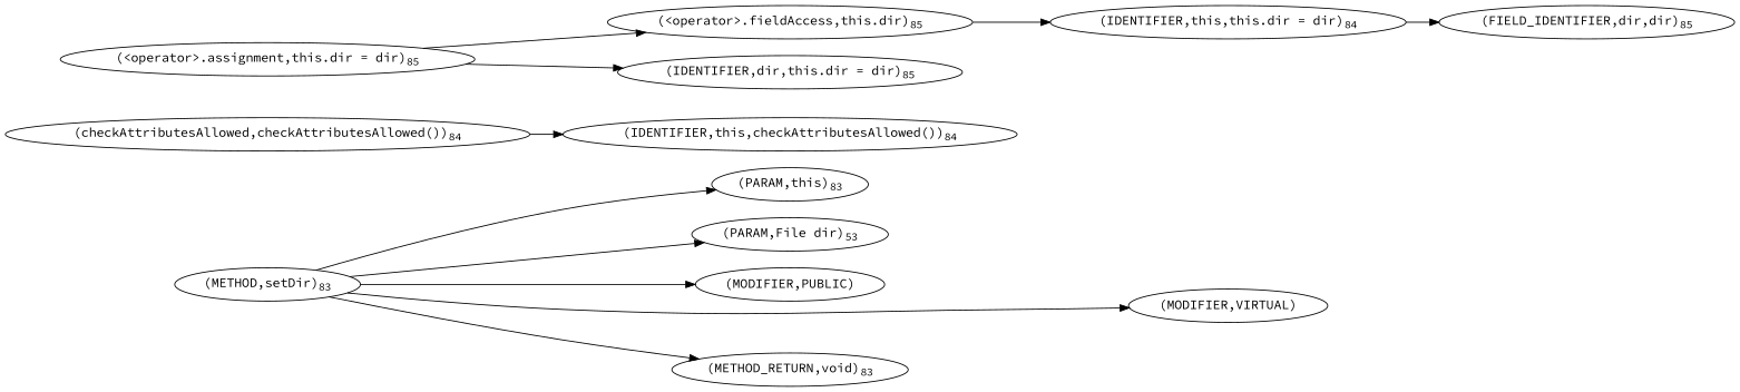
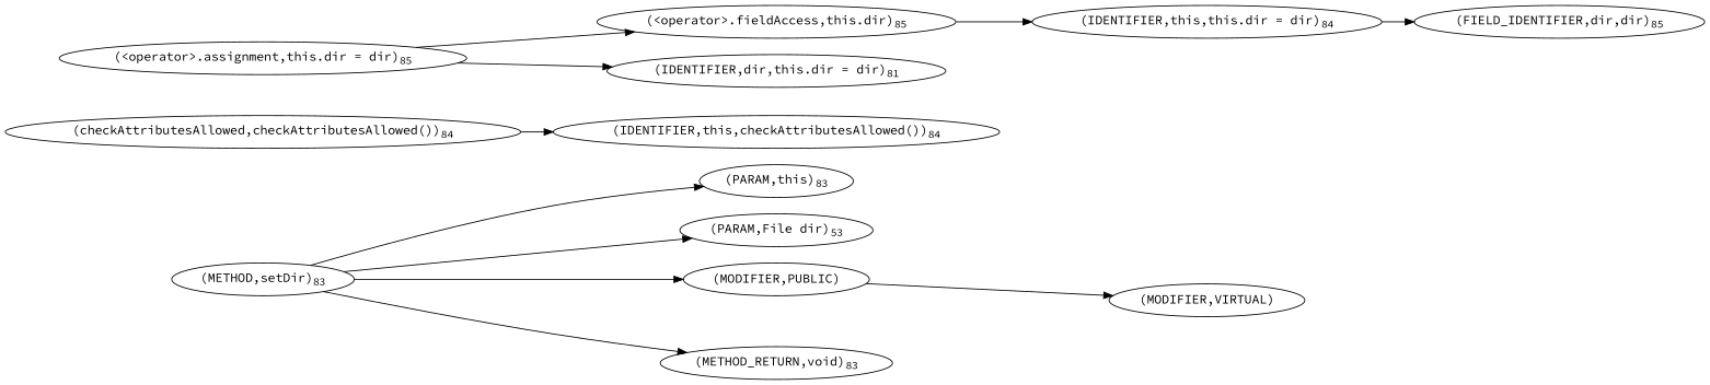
  digraph {
    fontname="Source Code Pro"
    rankdir=LR
    node [fontname="Source Code Pro"]
    edge [fontname="Source Code Pro"]
    n1 [label=<(METHOD,setDir)<SUB>83</SUB>>]
    n2 [label=<(PARAM,this)<SUB>83</SUB>>]
    n3 [label=<(PARAM,File dir)<SUB>53</SUB>>]
    n4 [label=<(MODIFIER,PUBLIC)>]
    n5 [label=<(MODIFIER,VIRTUAL)>]
    n6 [label=<(METHOD_RETURN,void)<SUB>83</SUB>>]
    n7 [label=<(checkAttributesAllowed,checkAttributesAllowed())<SUB>84</SUB>>]
    n8 [label=<(IDENTIFIER,this,checkAttributesAllowed())<SUB>84</SUB>>]
    n9 [label=<(&lt;operator&gt;.assignment,this.dir = dir)<SUB>85</SUB>>]
    n10 [label=<(&lt;operator&gt;.fieldAccess,this.dir)<SUB>85</SUB>>]
-   n11 [label=<(IDENTIFIER,dir,this.dir = dir)<SUB>85</SUB>>]
+   n11 [label=<(IDENTIFIER,dir,this.dir = dir)<SUB>81</SUB>>]
    n12 [label=<(IDENTIFIER,this,this.dir = dir)<SUB>84</SUB>>]
    n13 [label=<(FIELD_IDENTIFIER,dir,dir)<SUB>85</SUB>>]
    n1 -> n2
    n1 -> n3
    n1 -> n4
-   n1 -> n5
+   n4 -> n5
    n1 -> n6
    n7 -> n8
    n9 -> n10
    n9 -> n11
    n10 -> n12
    n12 -> n13
  }
